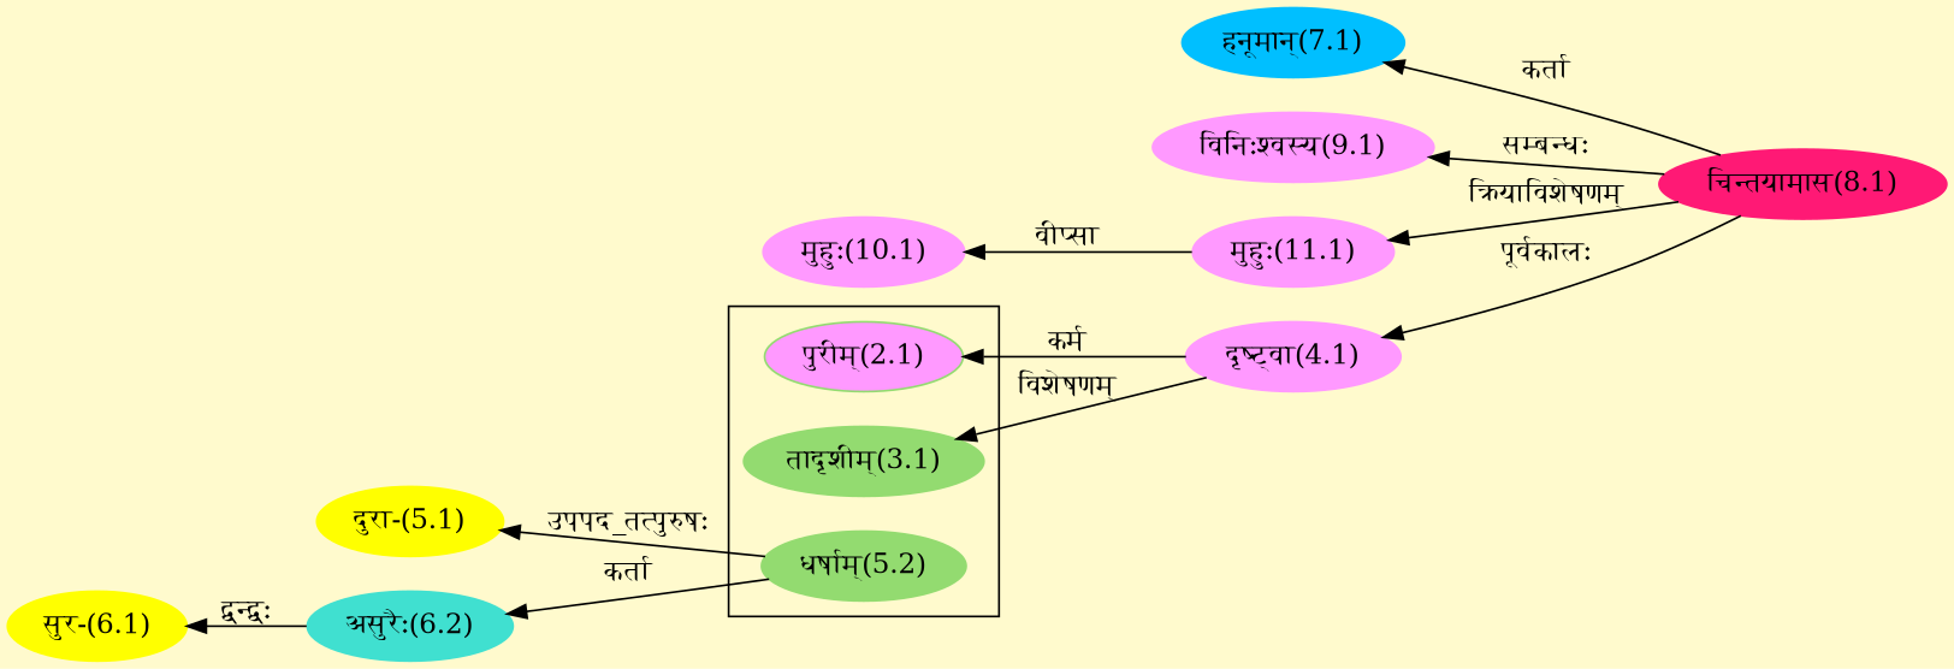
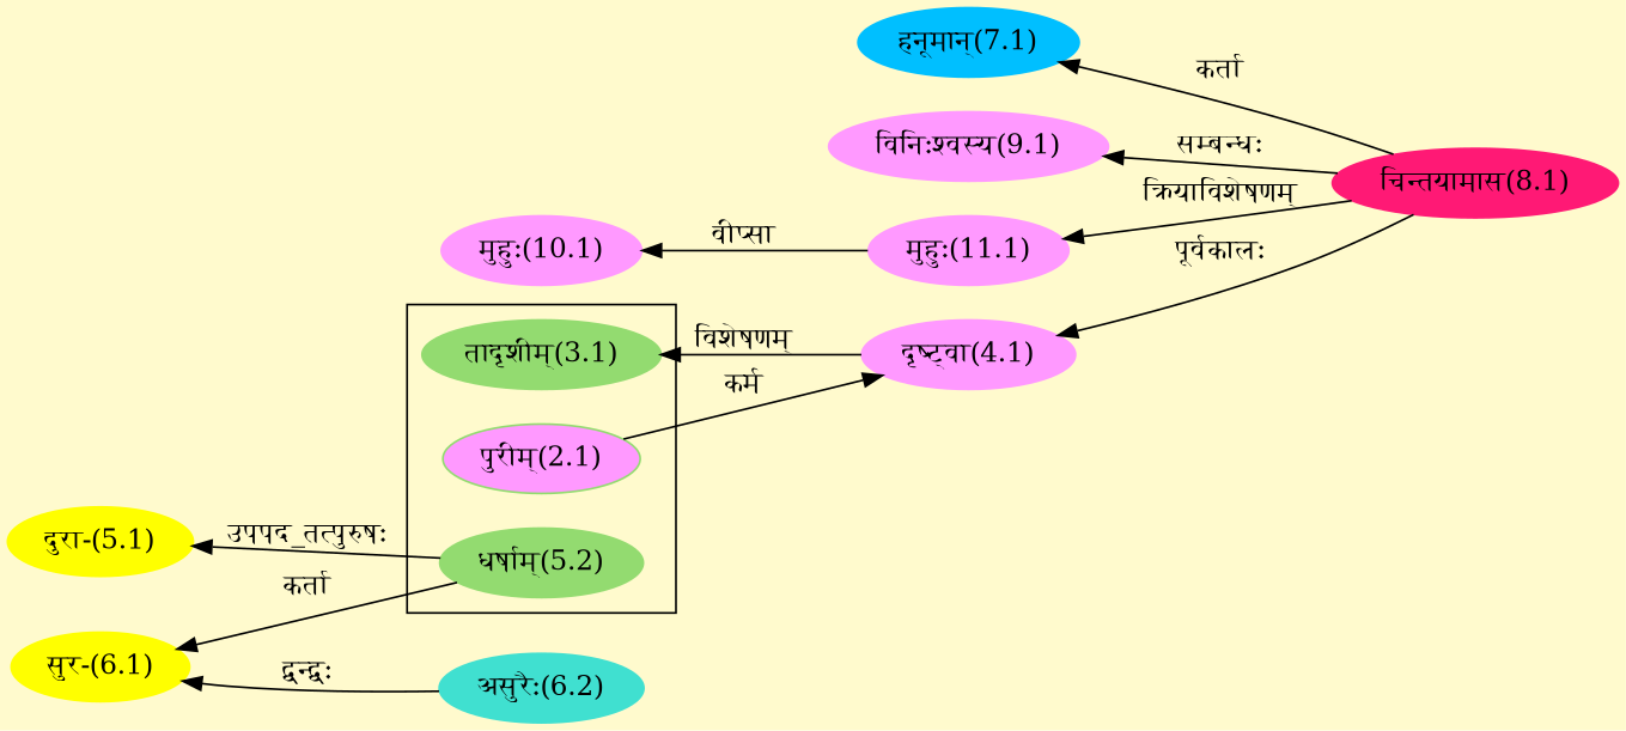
  digraph {
    bgcolor=lemonchiffon1
    compound=true
    rankdir=LR
    node [color="#FF99FF" style=filled]
    edge [dir=back]
    n1 [color="#93DB70" fillcolor="#FF99FF" label="पुरीम्(2.1)"]
    n2 [color="#93DB70" label="तादृशीम्(3.1)"]
    n3 [color="#93DB70" label="धर्षाम्(5.2)"]
    n4 [label="दृष्ट्वा(4.1)"]
    n5 [color="#FF1975" label="चिन्तयामास(8.1)"]
    n6 [color="#FFFF00" label="दुरा-(5.1)"]
    n7 [color="#FFFF00" label="सुर-(6.1)"]
    n8 [color="#40E0D0" label="असुरैः(6.2)"]
    n9 [color="#00BFFF" label="हनूमान्(7.1)"]
    n10 [label="विनिःश्वस्य(9.1)"]
    n11 [label="मुहुः(10.1)"]
    n12 [label="मुहुः(11.1)"]
    subgraph cluster_1 {
      n1
      n2
      n3
    }
-   n1 -> n4 [label="कर्म"]
+   n4 -> n1 [label="कर्म"]
    n2 -> n4 [label="विशेषणम्"]
    n4 -> n5 [label="पूर्वकालः"]
    n6 -> n3 [label="उपपद_तत्पुरुषः"]
    n7 -> n8 [label="द्वन्द्वः"]
-   n8 -> n3 [label="कर्ता"]
+   n7 -> n3 [label="कर्ता"]
    n9 -> n5 [label="कर्ता"]
    n10 -> n5 [label="सम्बन्धः"]
    n11 -> n12 [label="वीप्सा"]
    n12 -> n5 [label="क्रियाविशेषणम्"]
  }
